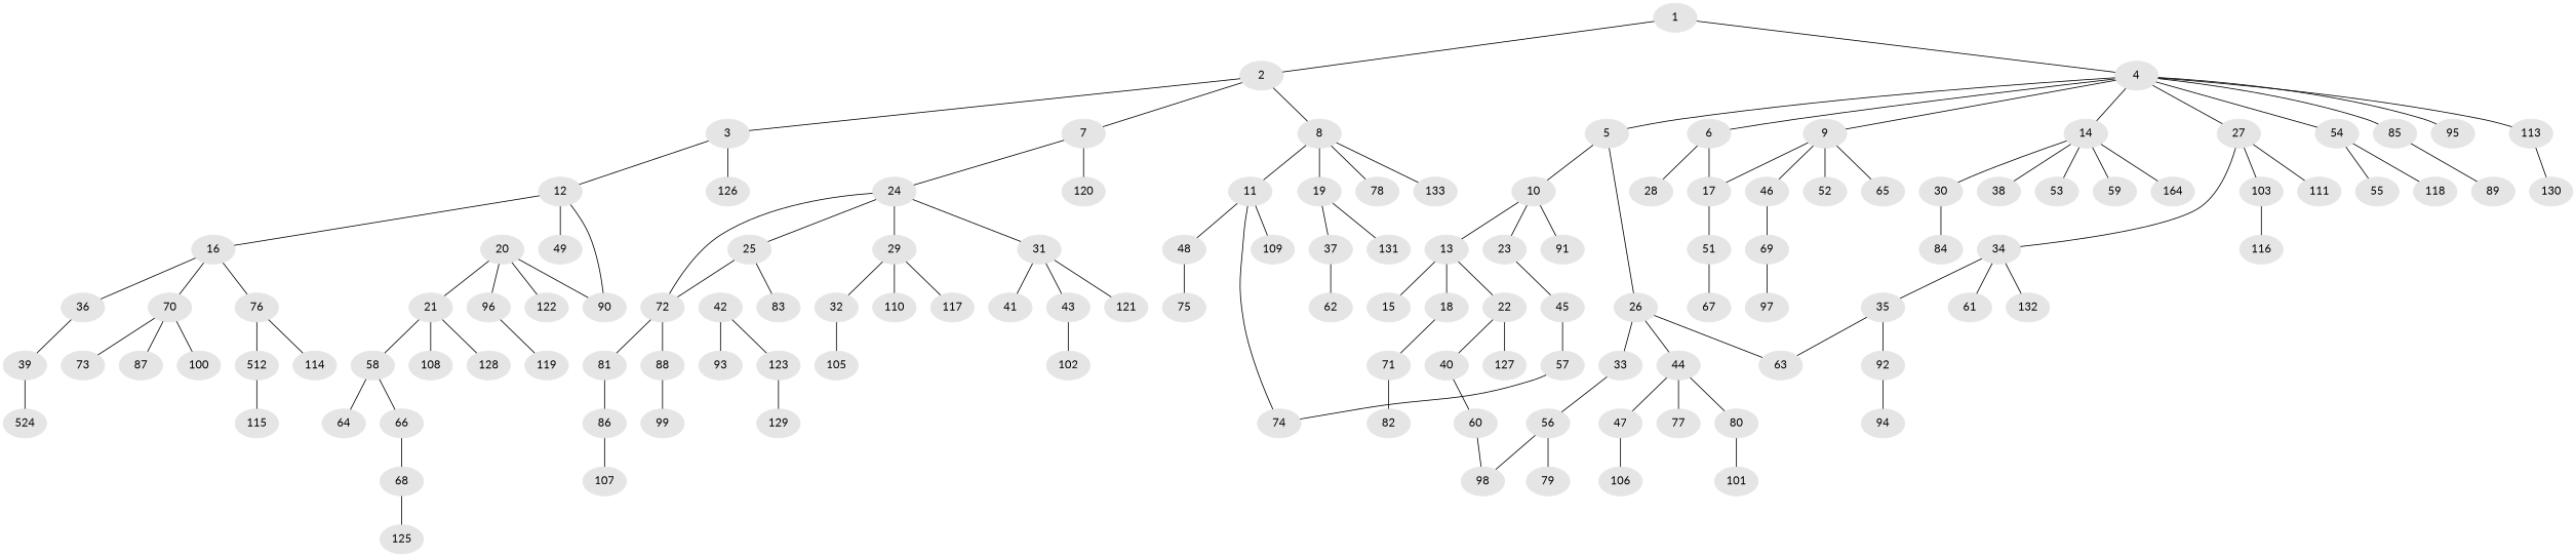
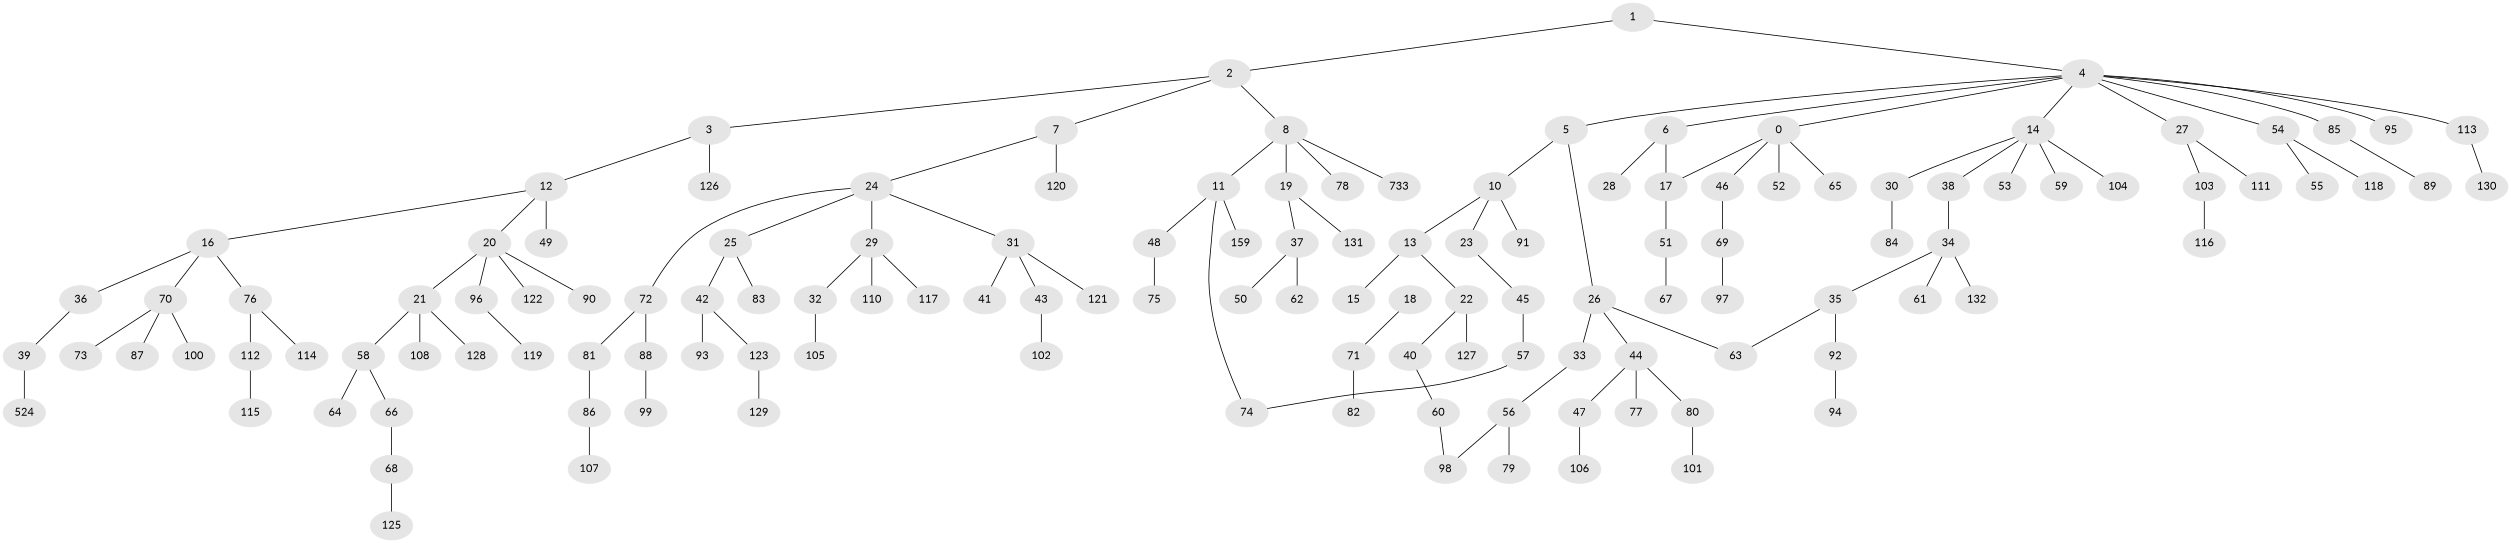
  graph {
    fontname=Lato
    node [color=gray90 fontname=Lato style=filled]
    edge [fontname=Lato]
    1
    2
    4
    3
    7
    8
    5
    6
-   9
+   9 [label=0]
    14
    27
    54
    85
    95
    113
    12
    126
    24
    120
    11
    19
    78
-   133
+   133 [label=733]
    16
    20
    49
    10
    26
    17
    28
    46
    52
    65
    30
    38
    53
    59
-   104 [label=164]
+   104
    34
    103
    111
    55
    118
    89
    130
    13
    23
    91
    33
    44
    63
    51
    25
    29
    31
    72
    48
    74
-   109
+   109 [label=159]
    37
    131
    69
    15
    18
    22
    45
    75
    36
    70
    76
    21
    90
    96
    122
    71
    40
    127
    84
    39
    73
    87
    100
-   112 [label=512]
+   112
    114
    67
    82
+   50
    62
    58
    108
    128
    119
    64
    66
    60
    57
    42
    83
    32
    110
    117
    41
    43
    121
    81
    88
    93
    123
    56
    47
    77
    80
    35
    61
    132
    116
    105
    102
    79
    98
    92
    94
    n123 [label=524]
    129
    106
    101
    97
    68
    125
    86
    99
    115
    107
    1 -- 2
    1 -- 4
    2 -- 3
    2 -- 7
    2 -- 8
    4 -- 5
    4 -- 6
    4 -- 9
    4 -- 14
    4 -- 27
    4 -- 54
    4 -- 85
    4 -- 95
    4 -- 113
    3 -- 12
    3 -- 126
    7 -- 24
    7 -- 120
    8 -- 11
    8 -- 19
    8 -- 78
    8 -- 133
    5 -- 10
    5 -- 26
    6 -- 17
    6 -- 28
    9 -- 17
    9 -- 46
    9 -- 52
    9 -- 65
    14 -- 30
    14 -- 38
    14 -- 53
    14 -- 59
    14 -- 104
-   27 -- 34
+   38 -- 34
    27 -- 103
    27 -- 111
    54 -- 55
    54 -- 118
    85 -- 89
    113 -- 130
    12 -- 16
-   12 -- 90
+   12 -- 20
    12 -- 49
    24 -- 25
    24 -- 29
    24 -- 31
    24 -- 72
    11 -- 48
    11 -- 74
    11 -- 109
    19 -- 37
    19 -- 131
    16 -- 36
    16 -- 70
    16 -- 76
    20 -- 21
    20 -- 90
    20 -- 96
    20 -- 122
    10 -- 13
    10 -- 23
    10 -- 91
    26 -- 33
    26 -- 44
    26 -- 63
    17 -- 51
    46 -- 69
    30 -- 84
    34 -- 35
    34 -- 61
    34 -- 132
    103 -- 116
    13 -- 15
-   13 -- 18
    13 -- 22
    23 -- 45
    33 -- 56
    44 -- 47
    44 -- 77
    44 -- 80
    51 -- 67
-   25 -- 72
+   25 -- 42
    25 -- 83
    29 -- 32
    29 -- 110
    29 -- 117
    31 -- 41
    31 -- 43
    31 -- 121
    72 -- 81
    72 -- 88
    48 -- 75
+   37 -- 50
    37 -- 62
    69 -- 97
    18 -- 71
    22 -- 40
    22 -- 127
    45 -- 57
    36 -- 39
    70 -- 73
    70 -- 87
    70 -- 100
    76 -- 112
    76 -- 114
    21 -- 58
    21 -- 108
    21 -- 128
    96 -- 119
    71 -- 82
    40 -- 60
    39 -- n123
    112 -- 115
    58 -- 64
    58 -- 66
    66 -- 68
    60 -- 98
    57 -- 74
    42 -- 93
    42 -- 123
    32 -- 105
    43 -- 102
    81 -- 86
    88 -- 99
    123 -- 129
    56 -- 79
    56 -- 98
    47 -- 106
    80 -- 101
    35 -- 63
    35 -- 92
    92 -- 94
    68 -- 125
    86 -- 107
  }
